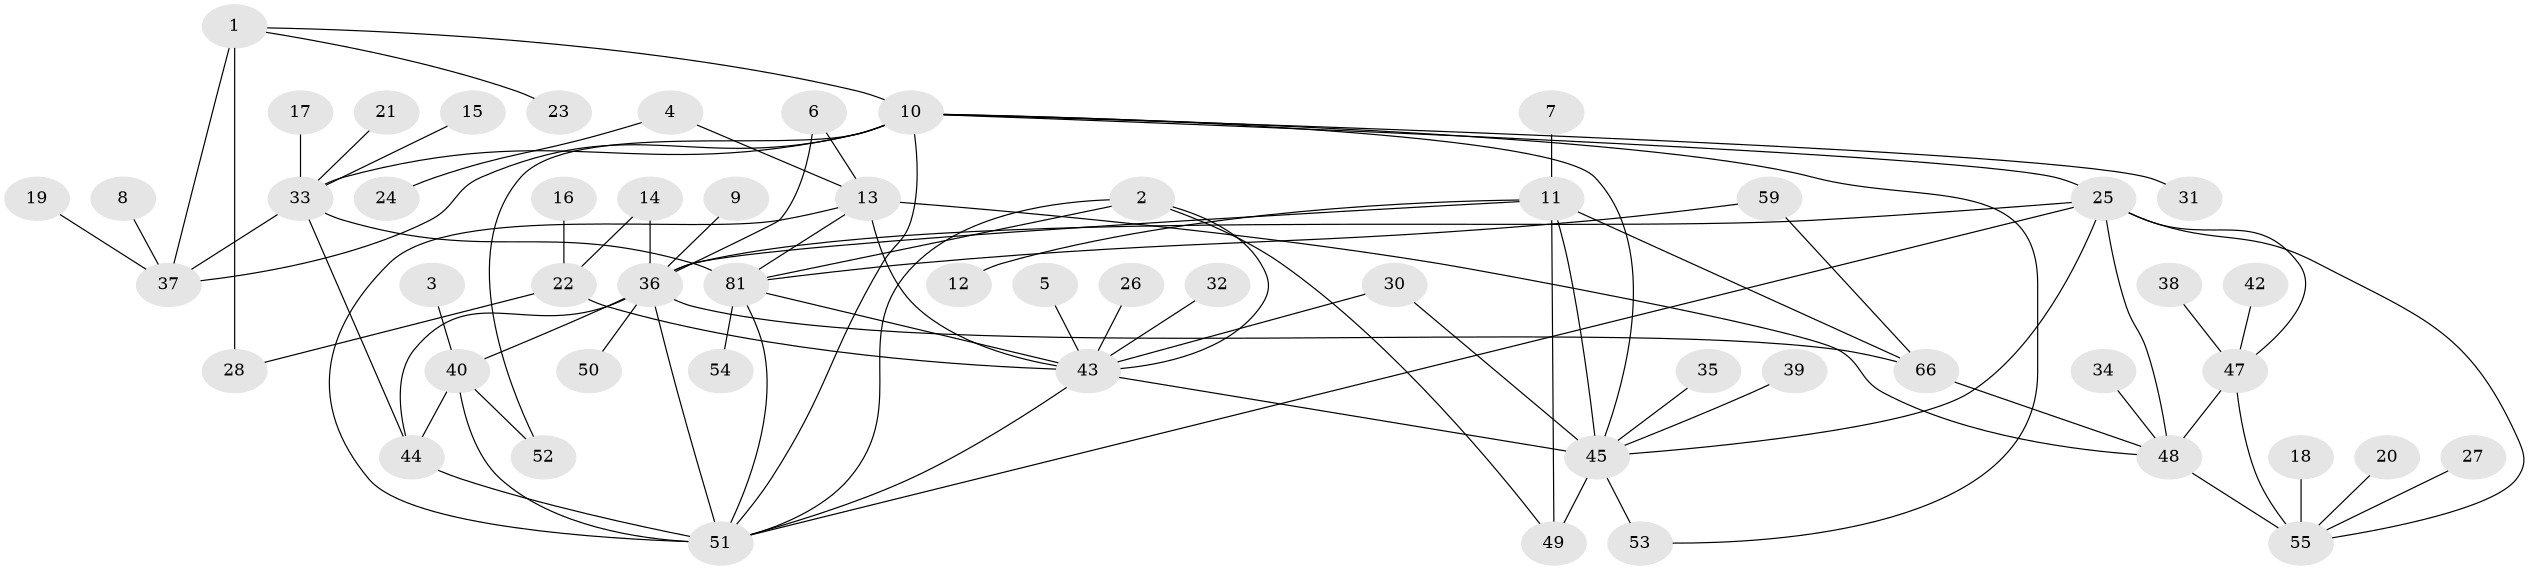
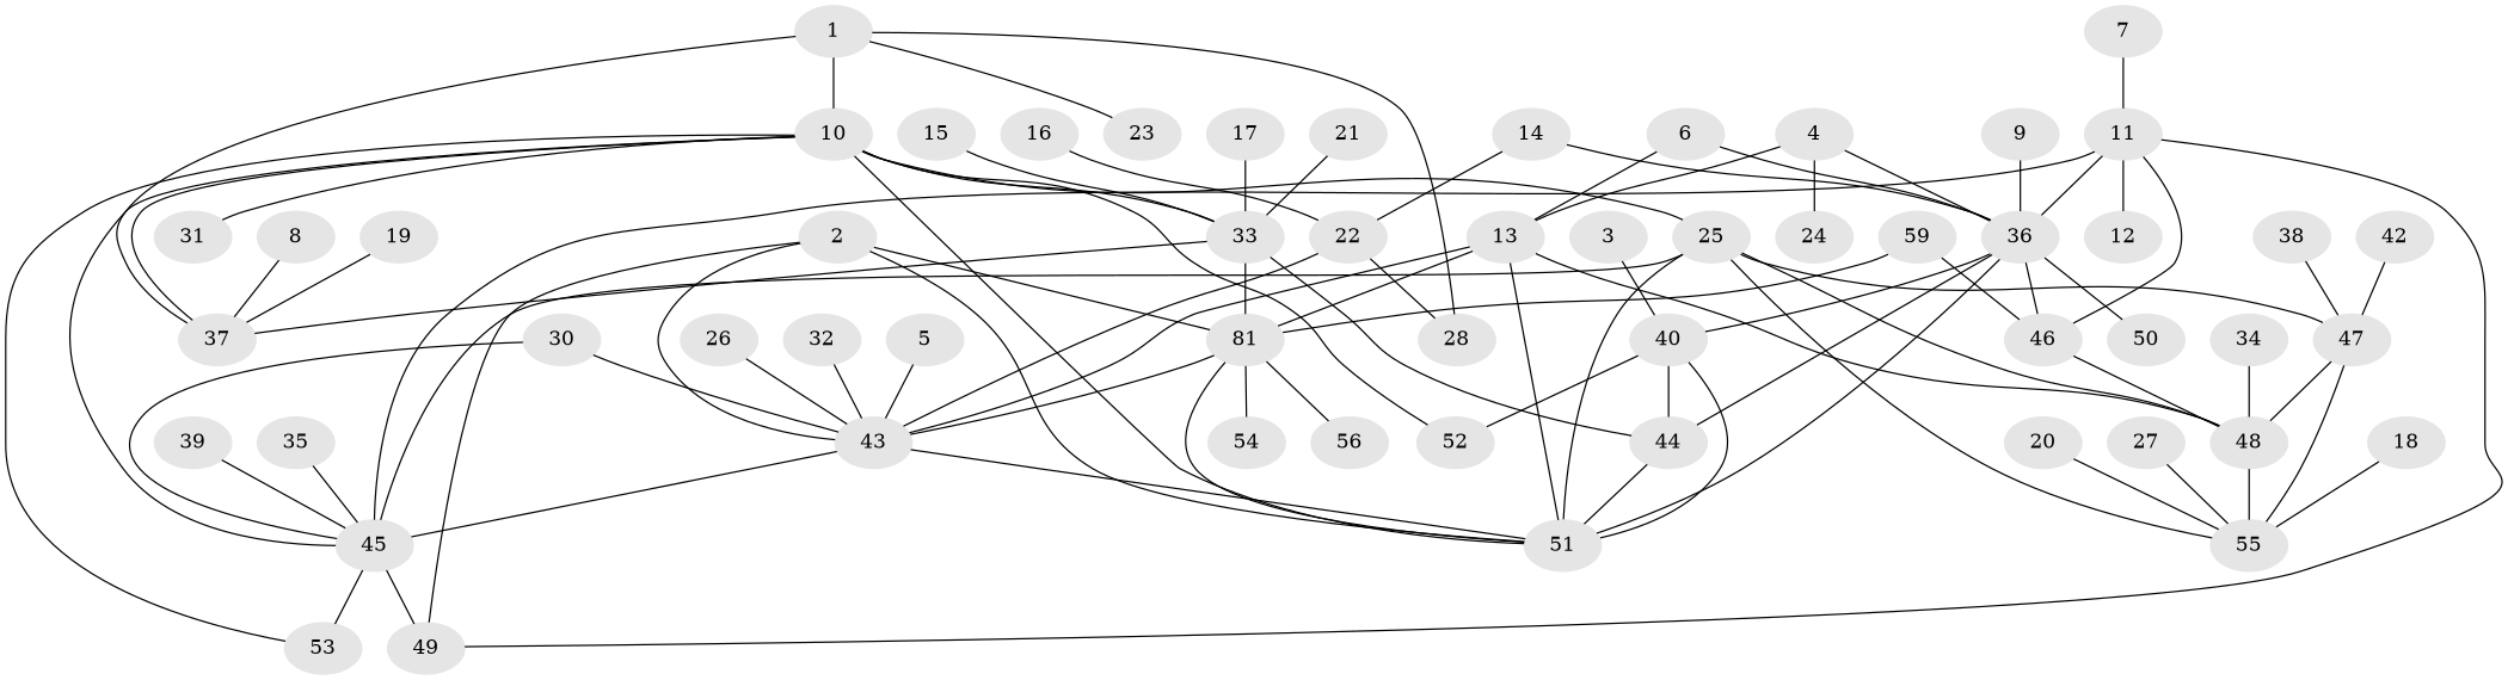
  graph {
    node [color=gray90 style=filled]
    edge [weight=1.0]
    1
    10
    23
    37
    28
    33
    51
    25
    31
    45
    52
    53
    n13 [label=81]
    44
    2
    43
    49
    13
    48
    54
+   56
    3
    40
    4
    24
    36
-   46 [label=66]
+   46
    50
    5
    6
    7
    11
    12
    8
    9
    55
    47
    14
    22
    15
    16
    17
    18
    19
    20
    21
    26
    27
    n49 [label=59]
    30
    32
    34
    35
    38
    39
    42
    1 -- 10 [weight=2.0]
    1 -- 23
    1 -- 37 [weight=2.0]
    1 -- 28 [weight=2.0]
    10 -- 37
    10 -- 33
    10 -- 51
    10 -- 25
    10 -- 31
    10 -- 45
    10 -- 52
    10 -- 53
    33 -- 37
    33 -- n13
    33 -- 44
    25 -- 51
    25 -- 45
    25 -- 48
    25 -- 55
    25 -- 47 [weight=2.0]
    45 -- 53 [weight=2.0]
    45 -- 49 [weight=4.0]
    n13 -- 51
    n13 -- 43
    n13 -- 54
+   n13 -- 56
    44 -- 51
    2 -- 51
    2 -- n13
    2 -- 43
    2 -- 49
    43 -- 51
    43 -- 45
    13 -- 51
    13 -- n13
    13 -- 43
    13 -- 48
    48 -- 55
    3 -- 40
    40 -- 51
    40 -- 52
    40 -- 44
    4 -- 13
    4 -- 24
-   25 -- 36
+   4 -- 36
    36 -- 51 [weight=2.0]
    36 -- 44 [weight=2.0]
    36 -- 40 [weight=2.0]
    36 -- 46
    36 -- 50
    46 -- 48
    5 -- 43
    6 -- 13
    6 -- 36
    7 -- 11
    11 -- 45 [weight=2.0]
    11 -- 49 [weight=2.0]
    11 -- 36
    11 -- 46
    11 -- 12
    8 -- 37
    9 -- 36
    47 -- 48 [weight=2.0]
    47 -- 55 [weight=2.0]
    14 -- 36
    14 -- 22
    22 -- 28
    22 -- 43
    15 -- 33
    16 -- 22
    17 -- 33
    18 -- 55
    19 -- 37
    20 -- 55
    21 -- 33
    26 -- 43
    27 -- 55
    n49 -- n13
    n49 -- 46
    30 -- 45
    30 -- 43
    32 -- 43
    34 -- 48
    35 -- 45
    38 -- 47
    39 -- 45
    42 -- 47
  }
